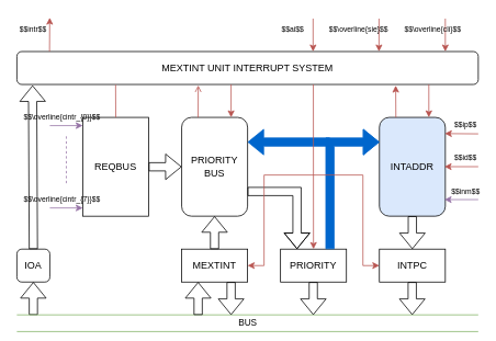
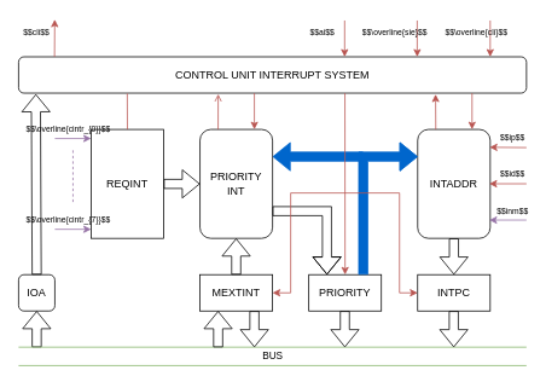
  <mxCell id="0" />
  <mxCell id="1" parent="0" />
  <mxCell id="2" value="IOA" style="whiteSpace=wrap;html=1;rounded=1;" parent="1" vertex="1"><mxGeometry x="20" y="302" width="40" height="40" as="geometry" /></mxCell>
  <mxCell id="3" value="" style="shape=flexArrow;endArrow=classic;html=1;rounded=0;entryX=0.5;entryY=1;entryDx=0;entryDy=0;" parent="1" target="2" edge="1"><mxGeometry width="50" height="50" relative="1" as="geometry"><mxPoint x="40" y="382" as="sourcePoint" /><mxPoint x="-170" y="432" as="targetPoint" /></mxGeometry></mxCell>
  <mxCell id="4" value="" style="shape=flexArrow;endArrow=classic;html=1;rounded=0;exitX=0.5;exitY=0;exitDx=0;exitDy=0;entryX=0.034;entryY=1.027;entryDx=0;entryDy=0;entryPerimeter=0;" parent="1" source="2" target="6" edge="1"><mxGeometry width="50" height="50" relative="1" as="geometry"><mxPoint x="-220" y="482" as="sourcePoint" /><mxPoint x="40" y="262" as="targetPoint" /></mxGeometry></mxCell>
  <mxCell id="5" value="BUS" style="shape=link;html=1;rounded=0;width=20.286;fillColor=#d5e8d4;strokeColor=#82b366;shadow=0;flowAnimation=0;targetPerimeterSpacing=6;sourcePerimeterSpacing=6;endSize=10;startSize=10;strokeWidth=1;" parent="1" edge="1"><mxGeometry width="100" relative="1" as="geometry"><mxPoint x="20" y="392" as="sourcePoint" /><mxPoint x="580" y="392" as="targetPoint" /></mxGeometry></mxCell>
- <mxCell id="6" value="MEXTINT UNIT INTERRUPT SYSTEM" style="rounded=1;whiteSpace=wrap;html=1;" vertex="1" parent="1"><mxGeometry x="20" y="62" width="560" height="40" as="geometry" /></mxCell>
- <mxCell id="7" value="REQ&lt;span style=&quot;background-color: initial;&quot;&gt;BUS&lt;/span&gt;" style="rounded=0;whiteSpace=wrap;html=1;" vertex="1" parent="1"><mxGeometry x="100" y="142" width="80" height="120" as="geometry" /></mxCell>
- <mxCell id="8" value="PRIORITY BUS" style="rounded=1;whiteSpace=wrap;html=1;" vertex="1" parent="1"><mxGeometry x="220" y="142" width="80" height="120" as="geometry" /></mxCell>
+ <mxCell id="6" value="CONTROL UNIT INTERRUPT SYSTEM" style="rounded=1;whiteSpace=wrap;html=1;" vertex="1" parent="1"><mxGeometry x="20" y="62" width="560" height="40" as="geometry" /></mxCell>
+ <mxCell id="7" value="REQ&lt;span style=&quot;background-color: initial;&quot;&gt;INT&lt;/span&gt;" style="rounded=0;whiteSpace=wrap;html=1;" vertex="1" parent="1"><mxGeometry x="100" y="142" width="80" height="120" as="geometry" /></mxCell>
+ <mxCell id="8" value="PRIORITY INT" style="rounded=1;whiteSpace=wrap;html=1;" vertex="1" parent="1"><mxGeometry x="220" y="142" width="80" height="120" as="geometry" /></mxCell>
  <mxCell id="9" value="MEXTINT" style="rounded=0;whiteSpace=wrap;html=1;" vertex="1" parent="1"><mxGeometry x="220" y="302" width="80" height="40" as="geometry" /></mxCell>
  <mxCell id="10" value="PRIORITY" style="rounded=0;whiteSpace=wrap;html=1;" vertex="1" parent="1"><mxGeometry x="340" y="302" width="80" height="40" as="geometry" /></mxCell>
- <mxCell id="11" value="&lt;div&gt;INTADDR&lt;/div&gt;" style="rounded=1;whiteSpace=wrap;html=1;fillColor=#dae8fc;" vertex="1" parent="1"><mxGeometry x="460" y="142" width="80" height="120" as="geometry" /></mxCell>
+ <mxCell id="11" value="&lt;div&gt;INTADDR&lt;/div&gt;" style="rounded=1;whiteSpace=wrap;html=1;" vertex="1" parent="1"><mxGeometry x="460" y="142" width="80" height="120" as="geometry" /></mxCell>
  <mxCell id="12" value="INTPC" style="rounded=0;whiteSpace=wrap;html=1;" vertex="1" parent="1"><mxGeometry x="460" y="302" width="80" height="40" as="geometry" /></mxCell>
  <mxCell id="13" value="" style="endArrow=classic;html=1;rounded=0;entryX=0;entryY=0.083;entryDx=0;entryDy=0;entryPerimeter=0;fillColor=#e1d5e7;strokeColor=#9673a6;" edge="1" parent="1" target="7"><mxGeometry width="50" height="50" relative="1" as="geometry"><mxPoint x="60" y="152" as="sourcePoint" /><mxPoint x="200" y="192" as="targetPoint" /></mxGeometry></mxCell>
  <mxCell id="14" value="$$\overline{cintr_{0}}$$" style="text;html=1;align=center;verticalAlign=middle;whiteSpace=wrap;rounded=0;fontSize=9;" vertex="1" parent="1"><mxGeometry x="60" y="132" width="30" height="20" as="geometry" /></mxCell>
  <mxCell id="15" value="" style="endArrow=classic;html=1;rounded=0;entryX=0;entryY=0.083;entryDx=0;entryDy=0;entryPerimeter=0;fillColor=#e1d5e7;strokeColor=#9673a6;" edge="1" parent="1"><mxGeometry width="50" height="50" relative="1" as="geometry"><mxPoint x="60" y="252" as="sourcePoint" /><mxPoint x="100" y="252" as="targetPoint" /></mxGeometry></mxCell>
  <mxCell id="16" value="$$\overline{cintr_{7}}$$" style="text;html=1;align=center;verticalAlign=middle;whiteSpace=wrap;rounded=0;fontSize=9;" vertex="1" parent="1"><mxGeometry x="60" y="232" width="30" height="20" as="geometry" /></mxCell>
  <mxCell id="17" value="" style="endArrow=none;dashed=1;html=1;rounded=0;fillColor=#e1d5e7;strokeColor=#9673a6;" edge="1" parent="1"><mxGeometry width="50" height="50" relative="1" as="geometry"><mxPoint x="80" y="222" as="sourcePoint" /><mxPoint x="80" y="162" as="targetPoint" /></mxGeometry></mxCell>
  <mxCell id="18" value="" style="endArrow=none;html=1;rounded=0;exitX=0.214;exitY=1.012;exitDx=0;exitDy=0;exitPerimeter=0;entryX=0.5;entryY=0;entryDx=0;entryDy=0;fillColor=#f8cecc;strokeColor=#b85450;" edge="1" parent="1" source="6" target="7"><mxGeometry width="50" height="50" relative="1" as="geometry"><mxPoint x="150" y="202" as="sourcePoint" /><mxPoint x="200" y="152" as="targetPoint" /></mxGeometry></mxCell>
  <mxCell id="19" value="" style="shape=flexArrow;endArrow=classic;html=1;rounded=0;entryX=0.25;entryY=1;entryDx=0;entryDy=0;" edge="1" parent="1" target="9"><mxGeometry width="50" height="50" relative="1" as="geometry"><mxPoint x="240" y="382" as="sourcePoint" /><mxPoint x="280" y="302" as="targetPoint" /></mxGeometry></mxCell>
  <mxCell id="20" value="" style="shape=flexArrow;endArrow=classic;html=1;rounded=0;exitX=0.75;exitY=1;exitDx=0;exitDy=0;" edge="1" parent="1" source="9"><mxGeometry width="50" height="50" relative="1" as="geometry"><mxPoint x="250" y="392" as="sourcePoint" /><mxPoint x="280" y="382" as="targetPoint" /></mxGeometry></mxCell>
  <mxCell id="21" value="" style="shape=flexArrow;endArrow=classic;html=1;rounded=0;entryX=0.25;entryY=1;entryDx=0;entryDy=0;" edge="1" parent="1"><mxGeometry width="50" height="50" relative="1" as="geometry"><mxPoint x="259.92" y="302" as="sourcePoint" /><mxPoint x="259.92" y="262" as="targetPoint" /></mxGeometry></mxCell>
  <mxCell id="22" value="" style="shape=flexArrow;endArrow=classic;html=1;rounded=0;entryX=0;entryY=0.5;entryDx=0;entryDy=0;exitX=1;exitY=0.5;exitDx=0;exitDy=0;" edge="1" parent="1" source="7" target="8"><mxGeometry width="50" height="50" relative="1" as="geometry"><mxPoint x="200" y="282" as="sourcePoint" /><mxPoint x="200" y="242" as="targetPoint" /></mxGeometry></mxCell>
  <mxCell id="23" value="" style="shape=flexArrow;endArrow=classic;html=1;rounded=0;entryX=0.25;entryY=0;entryDx=0;entryDy=0;exitX=1;exitY=0.75;exitDx=0;exitDy=0;" edge="1" parent="1" source="8" target="10"><mxGeometry width="50" height="50" relative="1" as="geometry"><mxPoint x="370" y="272" as="sourcePoint" /><mxPoint x="370" y="232" as="targetPoint" /><Array as="points"><mxPoint x="360" y="232" /></Array></mxGeometry></mxCell>
  <mxCell id="24" value="" style="shape=flexArrow;endArrow=classic;html=1;rounded=0;exitX=0.75;exitY=0;exitDx=0;exitDy=0;entryX=0;entryY=0.25;entryDx=0;entryDy=0;fillColor=#0066CC;strokeColor=#0066CC;" edge="1" parent="1" source="10" target="11"><mxGeometry width="50" height="50" relative="1" as="geometry"><mxPoint x="290" y="242" as="sourcePoint" /><mxPoint x="400" y="142" as="targetPoint" /><Array as="points"><mxPoint x="400" y="172" /></Array></mxGeometry></mxCell>
  <mxCell id="25" value="" style="shape=flexArrow;endArrow=classic;html=1;rounded=0;entryX=1;entryY=0.25;entryDx=0;entryDy=0;fillColor=#0066CC;strokeColor=#0066CC;" edge="1" parent="1" target="8"><mxGeometry width="50" height="50" relative="1" as="geometry"><mxPoint x="400" y="172" as="sourcePoint" /><mxPoint x="340" y="182" as="targetPoint" /></mxGeometry></mxCell>
  <mxCell id="26" value="" style="shape=flexArrow;endArrow=classic;html=1;rounded=0;exitX=0.5;exitY=1;exitDx=0;exitDy=0;entryX=0.5;entryY=0;entryDx=0;entryDy=0;" edge="1" parent="1" source="11" target="12"><mxGeometry width="50" height="50" relative="1" as="geometry"><mxPoint x="430" y="292" as="sourcePoint" /><mxPoint x="480" y="242" as="targetPoint" /></mxGeometry></mxCell>
  <mxCell id="27" value="" style="shape=flexArrow;endArrow=classic;html=1;rounded=0;exitX=0.5;exitY=1;exitDx=0;exitDy=0;entryX=0.5;entryY=0;entryDx=0;entryDy=0;" edge="1" parent="1"><mxGeometry width="50" height="50" relative="1" as="geometry"><mxPoint x="499.84" y="342" as="sourcePoint" /><mxPoint x="499.84" y="382" as="targetPoint" /></mxGeometry></mxCell>
  <mxCell id="28" value="" style="endArrow=classic;html=1;rounded=0;entryX=0.992;entryY=0.164;entryDx=0;entryDy=0;entryPerimeter=0;fillColor=#f8cecc;strokeColor=#b85450;" edge="1" parent="1" target="11"><mxGeometry width="50" height="50" relative="1" as="geometry"><mxPoint x="580" y="162" as="sourcePoint" /><mxPoint x="620" y="162" as="targetPoint" /></mxGeometry></mxCell>
  <mxCell id="29" value="" style="endArrow=classic;html=1;rounded=0;entryX=0.992;entryY=0.164;entryDx=0;entryDy=0;entryPerimeter=0;fillColor=#f8cecc;strokeColor=#b85450;" edge="1" parent="1"><mxGeometry width="50" height="50" relative="1" as="geometry"><mxPoint x="580" y="201.84" as="sourcePoint" /><mxPoint x="539" y="201.84" as="targetPoint" /></mxGeometry></mxCell>
  <mxCell id="30" value="" style="endArrow=classic;html=1;rounded=0;entryX=0.992;entryY=0.164;entryDx=0;entryDy=0;entryPerimeter=0;fillColor=#e1d5e7;strokeColor=#9673a6;" edge="1" parent="1"><mxGeometry width="50" height="50" relative="1" as="geometry"><mxPoint x="580" y="241.84" as="sourcePoint" /><mxPoint x="539" y="241.84" as="targetPoint" /></mxGeometry></mxCell>
  <mxCell id="31" value="$$ip$$" style="text;html=1;align=center;verticalAlign=middle;whiteSpace=wrap;rounded=0;fontSize=9;" vertex="1" parent="1"><mxGeometry x="550" y="142" width="30" height="20" as="geometry" /></mxCell>
  <mxCell id="32" value="$$id$$" style="text;html=1;align=center;verticalAlign=middle;whiteSpace=wrap;rounded=0;fontSize=9;" vertex="1" parent="1"><mxGeometry x="550" y="182" width="30" height="20" as="geometry" /></mxCell>
  <mxCell id="33" value="$$inm$$" style="text;html=1;align=center;verticalAlign=middle;whiteSpace=wrap;rounded=0;fontSize=9;" vertex="1" parent="1"><mxGeometry x="550" y="222" width="30" height="20" as="geometry" /></mxCell>
  <mxCell id="34" value="" style="shape=flexArrow;endArrow=classic;html=1;rounded=0;exitX=0.5;exitY=1;exitDx=0;exitDy=0;entryX=0.5;entryY=0;entryDx=0;entryDy=0;" edge="1" parent="1"><mxGeometry width="50" height="50" relative="1" as="geometry"><mxPoint x="379.75" y="342" as="sourcePoint" /><mxPoint x="379.75" y="382" as="targetPoint" /></mxGeometry></mxCell>
  <mxCell id="35" value="" style="endArrow=open;html=1;rounded=0;exitX=0.25;exitY=0;exitDx=0;exitDy=0;entryX=0.393;entryY=1.027;entryDx=0;entryDy=0;fillColor=#f8cecc;strokeColor=#b85450;entryPerimeter=0;" edge="1" parent="1" source="8" target="6"><mxGeometry width="50" height="50" relative="1" as="geometry"><mxPoint x="150" y="112" as="sourcePoint" /><mxPoint x="150" y="152" as="targetPoint" /></mxGeometry></mxCell>
  <mxCell id="36" value="" style="endArrow=classic;html=1;rounded=0;exitX=0.214;exitY=1.012;exitDx=0;exitDy=0;exitPerimeter=0;entryX=0.5;entryY=0;entryDx=0;entryDy=0;fillColor=#f8cecc;strokeColor=#b85450;" edge="1" parent="1"><mxGeometry width="50" height="50" relative="1" as="geometry"><mxPoint x="520" y="102" as="sourcePoint" /><mxPoint x="520" y="142" as="targetPoint" /></mxGeometry></mxCell>
  <mxCell id="37" value="" style="endArrow=classic;html=1;rounded=0;exitX=0.214;exitY=1.012;exitDx=0;exitDy=0;exitPerimeter=0;entryX=0.5;entryY=0;entryDx=0;entryDy=0;fillColor=#f8cecc;strokeColor=#b85450;" edge="1" parent="1"><mxGeometry width="50" height="50" relative="1" as="geometry"><mxPoint x="280" y="102" as="sourcePoint" /><mxPoint x="280" y="142" as="targetPoint" /></mxGeometry></mxCell>
  <mxCell id="38" value="" style="endArrow=classic;html=1;rounded=0;exitX=0.25;exitY=0;exitDx=0;exitDy=0;entryX=0.821;entryY=1.033;entryDx=0;entryDy=0;fillColor=#f8cecc;strokeColor=#b85450;entryPerimeter=0;" edge="1" parent="1" target="6"><mxGeometry width="50" height="50" relative="1" as="geometry"><mxPoint x="480" y="142" as="sourcePoint" /><mxPoint x="481" y="105" as="targetPoint" /></mxGeometry></mxCell>
  <mxCell id="39" value="" style="endArrow=classic;html=1;rounded=0;exitX=0.214;exitY=1.012;exitDx=0;exitDy=0;exitPerimeter=0;entryX=0.5;entryY=0;entryDx=0;entryDy=0;fillColor=#f8cecc;strokeColor=#b85450;" edge="1" parent="1" target="10"><mxGeometry width="50" height="50" relative="1" as="geometry"><mxPoint x="379.82" y="102" as="sourcePoint" /><mxPoint x="379.82" y="142" as="targetPoint" /></mxGeometry></mxCell>
  <mxCell id="40" value="" style="endArrow=none;html=1;rounded=0;fillColor=#f8cecc;strokeColor=#b85450;" edge="1" parent="1"><mxGeometry width="50" height="50" relative="1" as="geometry"><mxPoint x="320" y="212" as="sourcePoint" /><mxPoint x="440" y="212" as="targetPoint" /></mxGeometry></mxCell>
  <mxCell id="41" value="" style="endArrow=classic;html=1;rounded=0;exitX=0.214;exitY=1.012;exitDx=0;exitDy=0;exitPerimeter=0;entryX=0;entryY=0.5;entryDx=0;entryDy=0;fillColor=#f8cecc;strokeColor=#b85450;" edge="1" parent="1" target="12"><mxGeometry width="50" height="50" relative="1" as="geometry"><mxPoint x="440" y="212" as="sourcePoint" /><mxPoint x="440" y="252" as="targetPoint" /><Array as="points"><mxPoint x="440" y="322" /></Array></mxGeometry></mxCell>
  <mxCell id="42" value="" style="endArrow=classic;html=1;rounded=0;exitX=0.214;exitY=1.012;exitDx=0;exitDy=0;exitPerimeter=0;entryX=1;entryY=0.5;entryDx=0;entryDy=0;fillColor=#f8cecc;strokeColor=#b85450;" edge="1" parent="1" target="9"><mxGeometry width="50" height="50" relative="1" as="geometry"><mxPoint x="320" y="212" as="sourcePoint" /><mxPoint x="320" y="252" as="targetPoint" /><Array as="points"><mxPoint x="320" y="322" /></Array></mxGeometry></mxCell>
  <mxCell id="43" value="" style="endArrow=classic;html=1;rounded=0;exitX=0.071;exitY=0.03;exitDx=0;exitDy=0;exitPerimeter=0;fillColor=#f8cecc;strokeColor=#b85450;" edge="1" parent="1"><mxGeometry width="50" height="50" relative="1" as="geometry"><mxPoint x="59.64" y="62" as="sourcePoint" /><mxPoint x="59.88" y="20.8" as="targetPoint" /></mxGeometry></mxCell>
- <mxCell id="44" value="$$intr$$" style="text;html=1;align=center;verticalAlign=middle;whiteSpace=wrap;rounded=0;fontSize=9;" vertex="1" parent="1"><mxGeometry x="25" y="26" width="30" height="20" as="geometry" /></mxCell>
+ <mxCell id="44" value="$$cli$$" style="text;html=1;align=center;verticalAlign=middle;whiteSpace=wrap;rounded=0;fontSize=9;" vertex="1" parent="1"><mxGeometry x="25" y="26" width="30" height="20" as="geometry" /></mxCell>
  <mxCell id="45" value="" style="endArrow=classic;html=1;rounded=0;fillColor=#f8cecc;strokeColor=#b85450;entryX=0.964;entryY=-0.014;entryDx=0;entryDy=0;entryPerimeter=0;" edge="1" parent="1"><mxGeometry width="50" height="50" relative="1" as="geometry"><mxPoint x="540" y="22" as="sourcePoint" /><mxPoint x="540" y="62" as="targetPoint" /></mxGeometry></mxCell>
  <mxCell id="46" value="" style="endArrow=classic;html=1;rounded=0;fillColor=#f8cecc;strokeColor=#b85450;entryX=0.964;entryY=-0.014;entryDx=0;entryDy=0;entryPerimeter=0;" edge="1" parent="1"><mxGeometry width="50" height="50" relative="1" as="geometry"><mxPoint x="459.5" y="22" as="sourcePoint" /><mxPoint x="459.5" y="62" as="targetPoint" /></mxGeometry></mxCell>
  <mxCell id="47" value="$$\overline{cli}$$" style="text;html=1;align=center;verticalAlign=middle;whiteSpace=wrap;rounded=0;fontSize=9;" vertex="1" parent="1"><mxGeometry x="510" y="26" width="30" height="20" as="geometry" /></mxCell>
  <mxCell id="48" value="$$\overline{sie}$$" style="text;html=1;align=center;verticalAlign=middle;whiteSpace=wrap;rounded=0;fontSize=9;" vertex="1" parent="1"><mxGeometry x="420" y="26" width="30" height="20" as="geometry" /></mxCell>
  <mxCell id="49" value="" style="endArrow=classic;html=1;rounded=0;fillColor=#f8cecc;strokeColor=#b85450;entryX=0.964;entryY=-0.014;entryDx=0;entryDy=0;entryPerimeter=0;" edge="1" parent="1"><mxGeometry width="50" height="50" relative="1" as="geometry"><mxPoint x="379.5" y="22" as="sourcePoint" /><mxPoint x="379.5" y="62" as="targetPoint" /></mxGeometry></mxCell>
  <mxCell id="50" value="$$ai$$" style="text;html=1;align=center;verticalAlign=middle;whiteSpace=wrap;rounded=0;fontSize=9;" vertex="1" parent="1"><mxGeometry x="340" y="26" width="30" height="20" as="geometry" /></mxCell>
